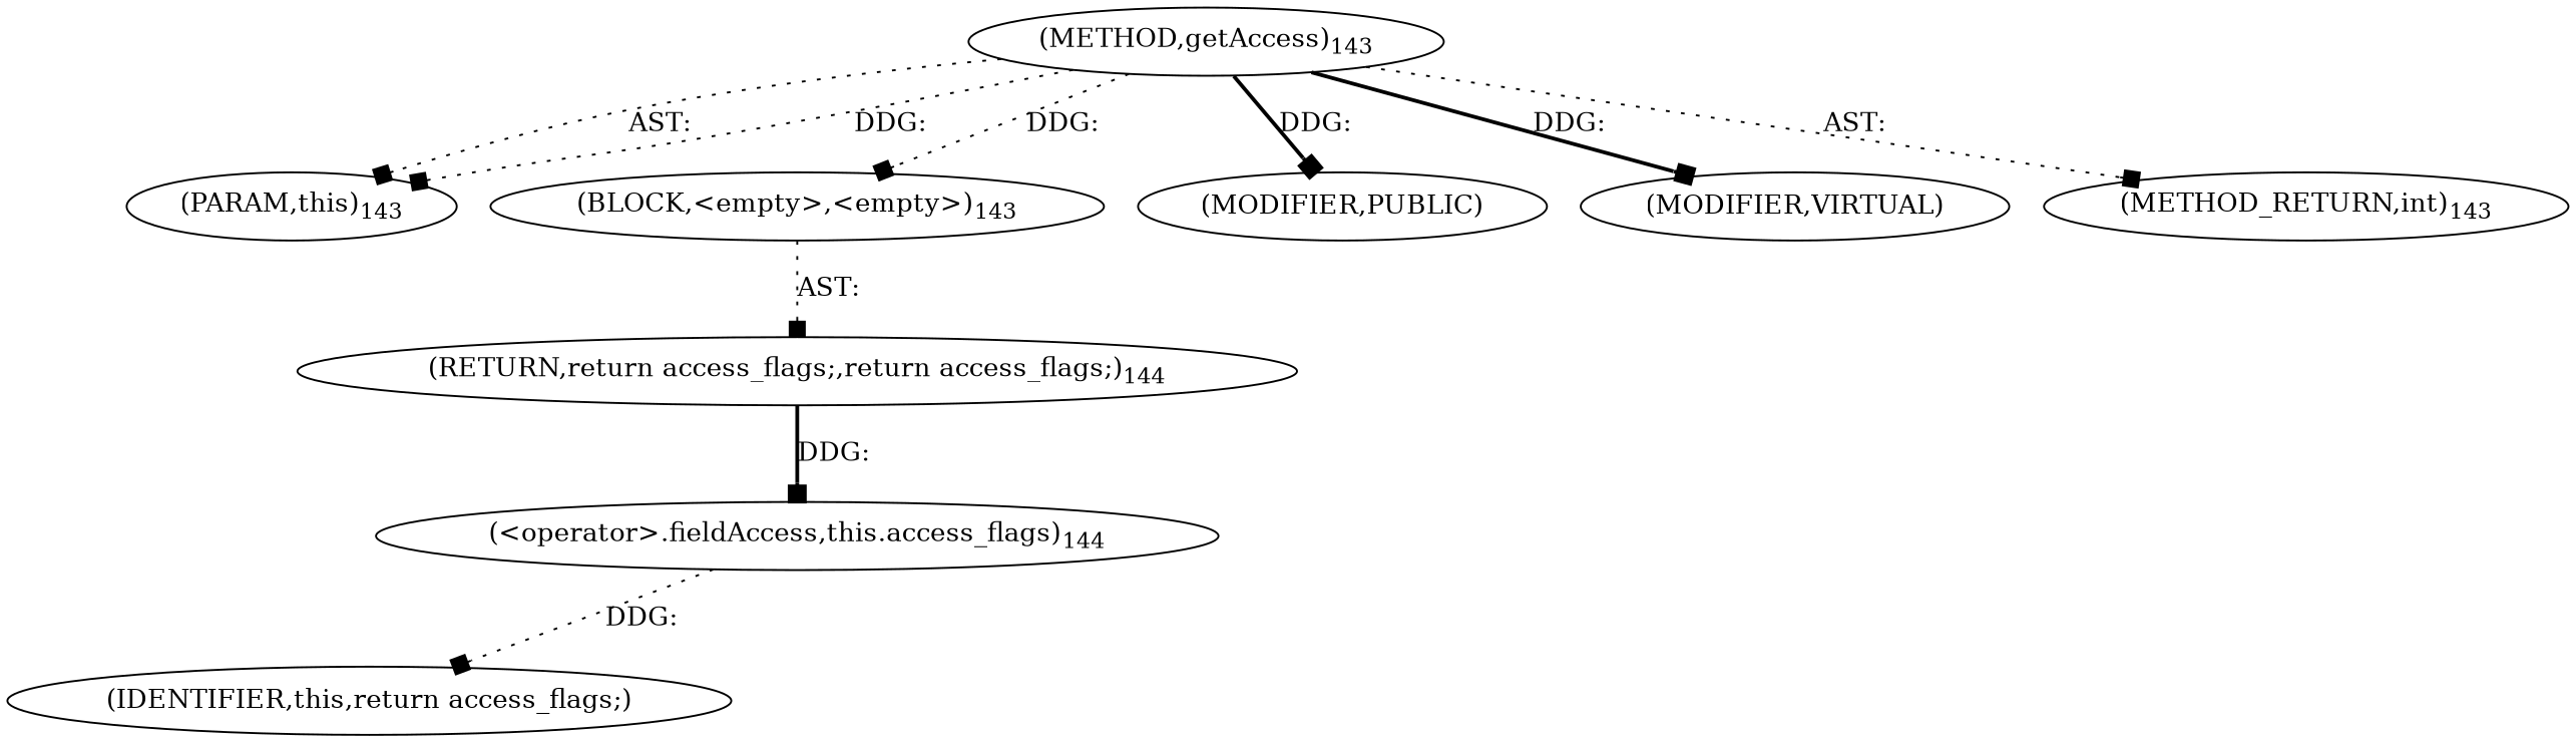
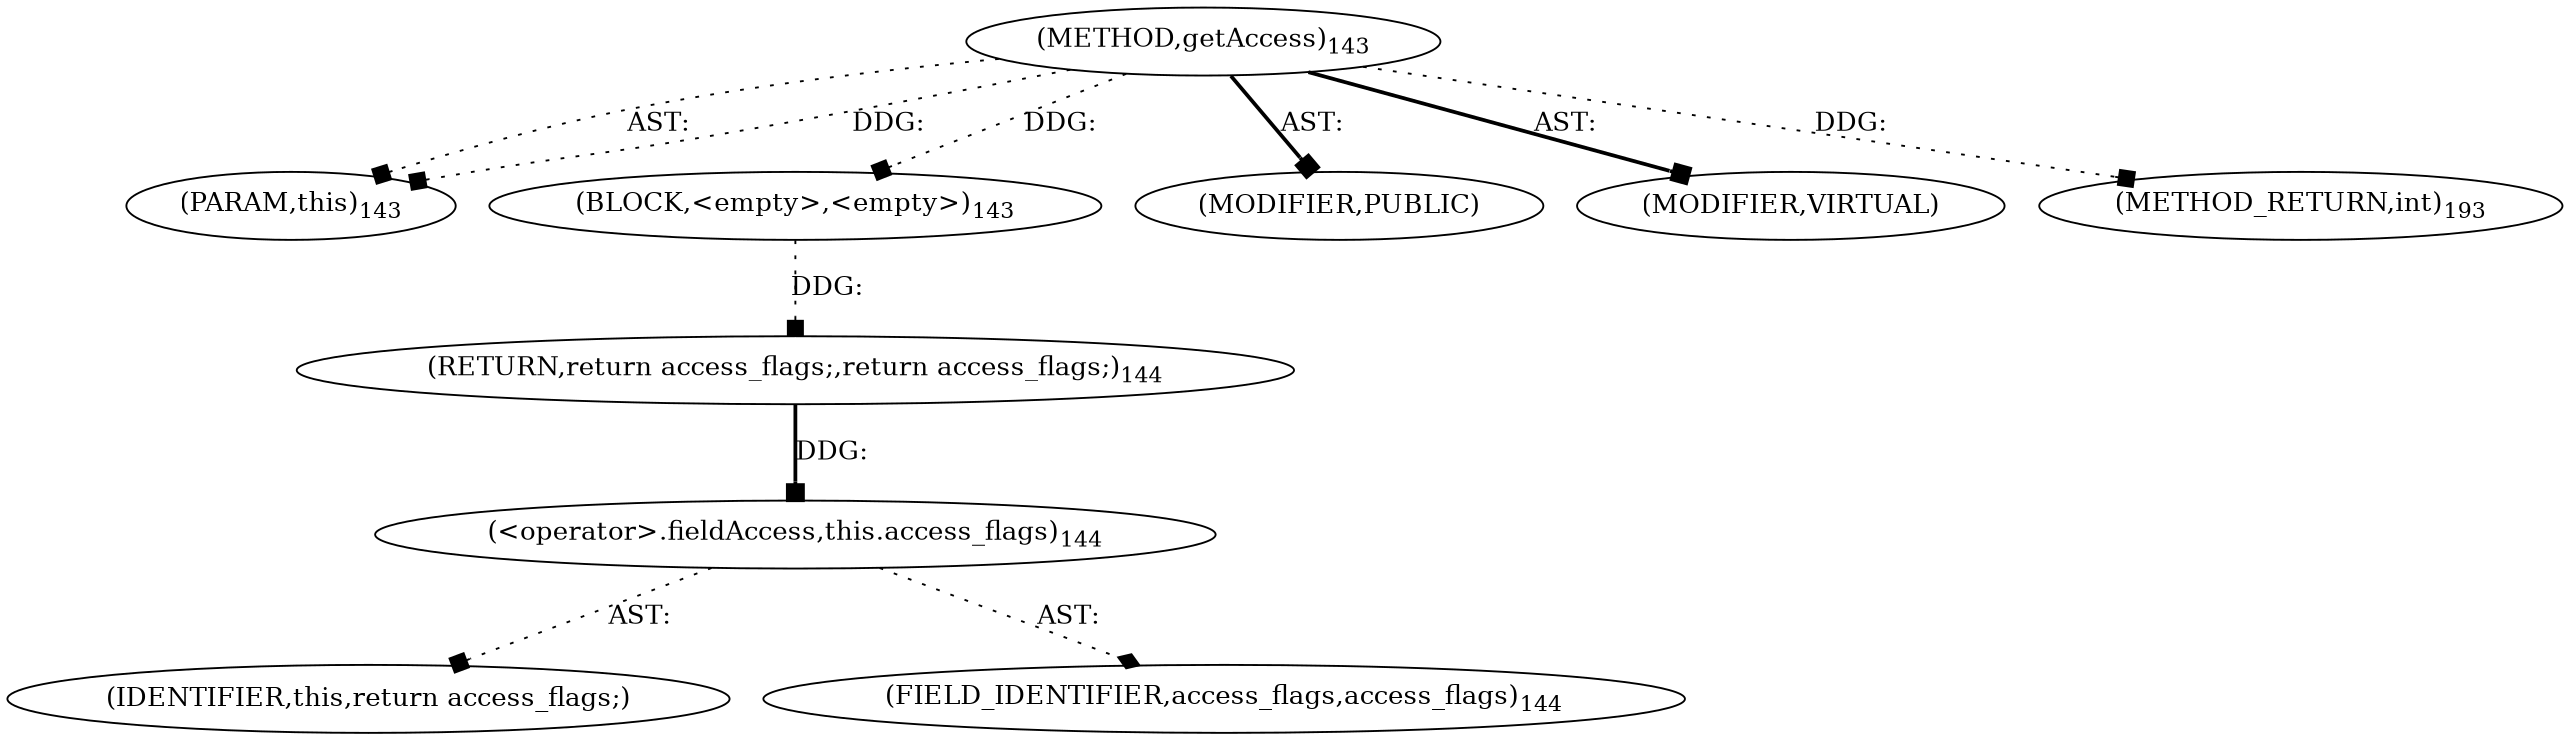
  digraph {
    edge [arrowhead=box style=dotted]
    n1 [label=<(METHOD,getAccess)<SUB>143</SUB>>]
    n2 [label=<(PARAM,this)<SUB>143</SUB>>]
    n3 [label=<(BLOCK,&lt;empty&gt;,&lt;empty&gt;)<SUB>143</SUB>>]
    n4 [label=<(MODIFIER,PUBLIC)>]
    n5 [label=<(MODIFIER,VIRTUAL)>]
-   n6 [label=<(METHOD_RETURN,int)<SUB>143</SUB>>]
+   n6 [label=<(METHOD_RETURN,int)<SUB>193</SUB>>]
    n7 [label=<(RETURN,return access_flags;,return access_flags;)<SUB>144</SUB>>]
    n8 [label=<(&lt;operator&gt;.fieldAccess,this.access_flags)<SUB>144</SUB>>]
    n9 [label=<(IDENTIFIER,this,return access_flags;)>]
+   n10 [label=<(FIELD_IDENTIFIER,access_flags,access_flags)<SUB>144</SUB>>]
    n1 -> n2 [label="AST: "]
    n1 -> n2 [label="DDG: "]
    n1 -> n3 [label="DDG: "]
-   n1 -> n4 [label="DDG: " style=bold]
-   n1 -> n5 [label="DDG: " style=bold]
-   n1 -> n6 [label="AST: "]
-   n3 -> n7 [label="AST: "]
+   n1 -> n4 [label="AST: " style=bold]
+   n1 -> n5 [label="AST: " style=bold]
+   n1 -> n6 [label="DDG: "]
+   n3 -> n7 [label="DDG: "]
    n7 -> n8 [label="DDG: " style=bold]
-   n8 -> n9 [label="DDG: "]
+   n8 -> n9 [label="AST: "]
+   n8 -> n10 [arrowhead=diamond label="AST: "]
  }
